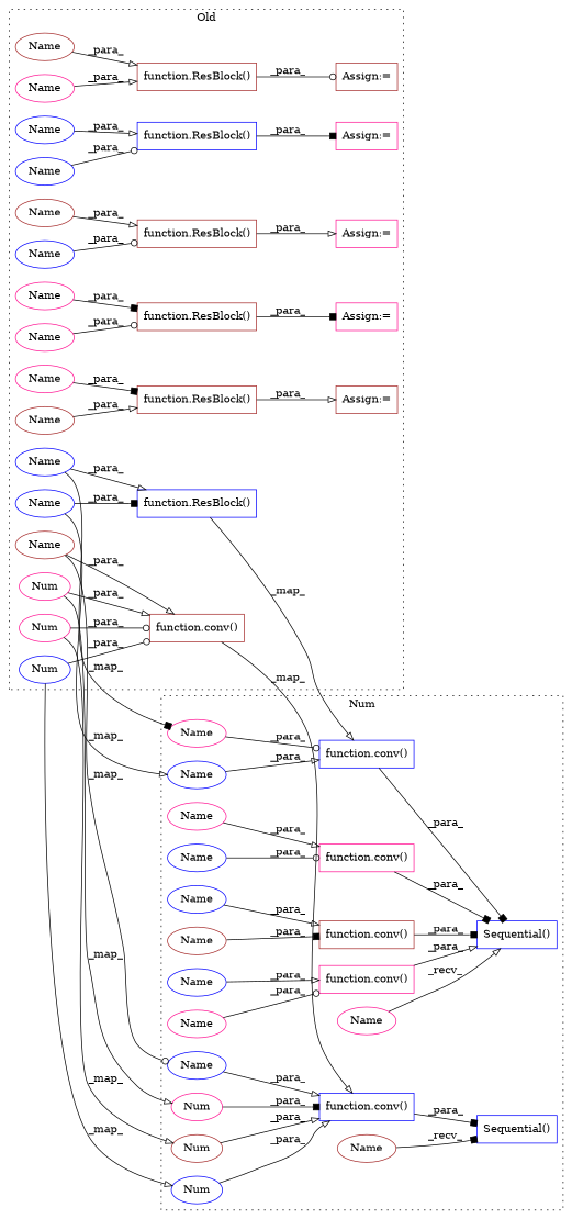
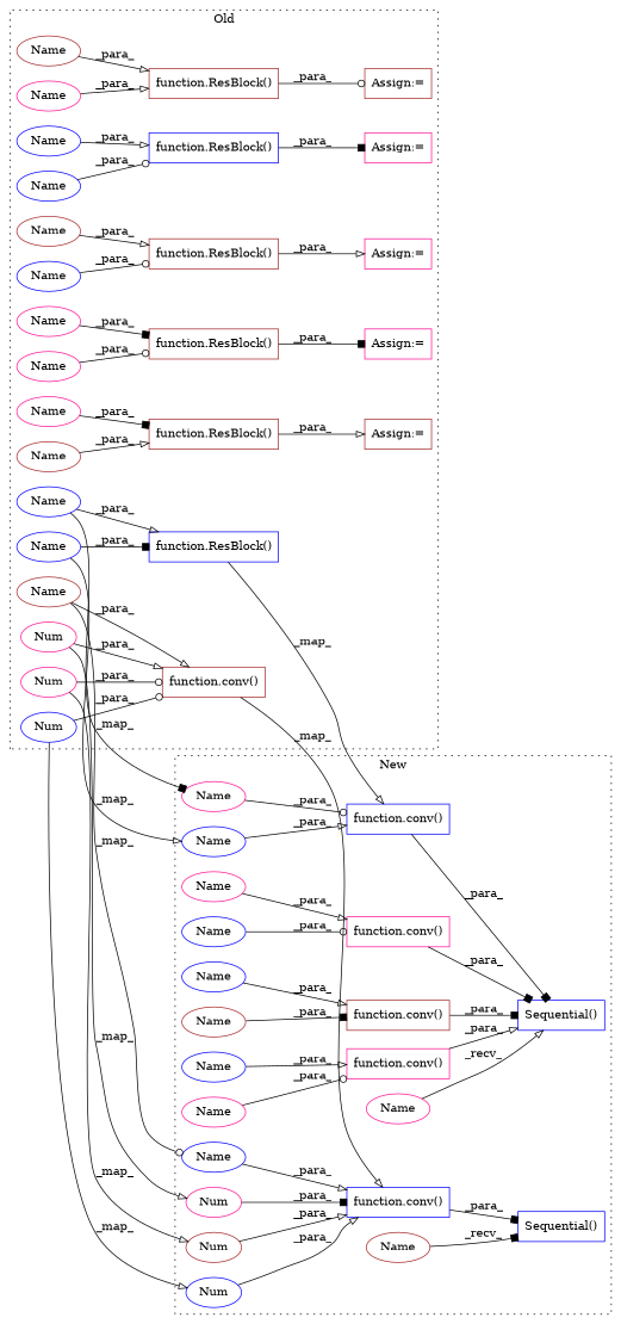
  digraph {
    rankdir=LR
    node [a=87 l=1 shape=ellipse color=blue]
    edge [arrowhead=onormal]
    n1 [a=75 l="9,1" label="function.ResBlock()" s="2010,2023" shape=box]
    n2 [a=75 l="9,1" label="function.ResBlock()" s="2185,2198" shape=box color=brown]
    n3 [a=68 l=3 label="Assign:=" s=2182 shape=box color=brown]
    n4 [a=75 l="9,1" label="function.ResBlock()" s="2150,2163" shape=box]
    n5 [a=68 l=3 label="Assign:=" s=2147 shape=box color=deeppink]
    n6 [a=75 l="9,1" label="function.ResBlock()" s="2115,2128" shape=box color=brown]
    n7 [a=68 l=3 label="Assign:=" s=2112 shape=box color=deeppink]
    n8 [a=75 l="9,1" label="function.ResBlock()" s="2080,2093" shape=box color=brown]
    n9 [a=68 l=3 label="Assign:=" s=2077 shape=box color=brown]
    n10 [a=75 l="9,1" label="function.ResBlock()" s="2045,2058" shape=box color=brown]
    n11 [a=68 l=3 label="Assign:=" s=2042 shape=box color=deeppink]
    n12 [a=75 l="5,1" label="function.conv()" s="1962,1988" shape=box color=brown]
    n13 [a=76 label=Num s=1984 color=deeppink]
    n14 [a=76 label=Num s=1987 color=deeppink]
    n15 [a=76 label=Num s=1981]
    n16 [label=Name s=2194 color=brown]
    n17 [label=Name s=2057]
    n18 [label=Name s=2162]
    n19 [label=Name s=2197 color=deeppink]
    n20 [label=Name s=2019]
    n21 [label=Name s=2124 color=deeppink]
    n22 [label=Name s=2159]
    n23 [label=Name s=2089 color=deeppink]
    n24 [label=Name s=2022]
    n25 [label=Name s=2092 color=brown]
    n26 [label=Name s=2054 color=brown]
    n27 [label=Name s=2127 color=deeppink]
    n28 [label=Name s=1978 color=brown]
    n29 [a=75 l="5,1" label="function.conv()" s="1200,1209" shape=box]
    n30 [a=75 l="27,11" label="Sequential()" s="1173,1378" shape=box]
    n31 [a=75 l="5,1" label="function.conv()" s="1296,1305" shape=box color=deeppink]
    n32 [a=75 l="27,15" label="Sequential()" s="1078,1132" shape=box]
    n33 [a=75 l="5,1" label="function.conv()" s="1368,1377" shape=box color=brown]
    n34 [a=75 l="5,1" label="function.conv()" s="1105,1131" shape=box]
    n35 [a=76 label=Num s=1127 color=deeppink]
    n36 [a=76 label=Num s=1130 color=brown]
    n37 [a=76 label=Num s=1124]
    n38 [a=75 l="5,1" label="function.conv()" s="1248,1257" shape=box color=deeppink]
    n39 [label=Name s=1253 color=deeppink]
    n40 [label=Name s=1376 color=brown]
    n41 [label=Name s=1208 color=deeppink]
    n42 [label=Name s=1121]
    n43 [label=Name s=1256]
    n44 [label=Name s=1373]
    n45 [label=Name s=1304]
    n46 [label=Name s=1205]
    n47 [label=Name s=1301 color=deeppink]
    n48 [l=2 label=Name s=1173 color=deeppink]
    n49 [l=2 label=Name s=1078 color=brown]
    subgraph cluster_1 {
      label=Old
      style=dotted
      n1
      n2
      n3
      n4
      n5
      n6
      n7
      n8
      n9
      n10
      n11
      n12
      n13
      n14
      n15
      n16
      n17
      n18
      n19
      n20
      n21
      n22
      n23
      n24
      n25
      n26
      n27
      n28
    }
    subgraph cluster_2 {
-     label=Num
+     label=New
      style=dotted
      n29
      n30
      n31
      n32
      n33
      n34
      n35
      n36
      n37
      n38
      n39
      n40
      n41
      n42
      n43
      n44
      n45
      n46
      n47
      n48
      n49
    }
    n1 -> n29 [label=_map_]
    n2 -> n3 [label=_para_ arrowhead=odot]
    n4 -> n5 [label=_para_ arrowhead=box]
    n6 -> n7 [label=_para_ arrowhead=box]
    n8 -> n9 [label=_para_]
    n10 -> n11 [label=_para_]
    n12 -> n34 [label=_map_]
    n13 -> n12 [label=_para_]
    n13 -> n35 [label=_map_]
    n14 -> n12 [label=_para_ arrowhead=odot]
    n14 -> n36 [label=_map_]
    n15 -> n12 [label=_para_ arrowhead=odot]
    n15 -> n37 [label=_map_]
    n16 -> n2 [label=_para_]
    n17 -> n10 [label=_para_ arrowhead=odot]
    n18 -> n4 [label=_para_ arrowhead=odot]
    n19 -> n2 [label=_para_]
    n20 -> n1 [label=_para_ arrowhead=box]
    n20 -> n46 [label=_map_]
    n21 -> n6 [label=_para_ arrowhead=box]
    n22 -> n4 [label=_para_]
    n23 -> n8 [label=_para_ arrowhead=box]
    n24 -> n1 [label=_para_]
    n24 -> n41 [label=_map_ arrowhead=box]
    n25 -> n8 [label=_para_]
    n26 -> n10 [label=_para_]
    n27 -> n6 [label=_para_ arrowhead=odot]
    n28 -> n12 [label=_para_]
    n28 -> n42 [label=_map_ arrowhead=odot]
    n29 -> n30 [label=_para_ arrowhead=box]
    n31 -> n30 [label=_para_]
    n33 -> n30 [label=_para_ arrowhead=box]
    n34 -> n32 [label=_para_ arrowhead=box]
    n35 -> n34 [label=_para_ arrowhead=box]
    n36 -> n34 [label=_para_]
    n37 -> n34 [label=_para_]
    n38 -> n30 [label=_para_ arrowhead=box]
    n39 -> n38 [label=_para_]
    n40 -> n33 [label=_para_ arrowhead=box]
    n41 -> n29 [label=_para_ arrowhead=odot]
    n42 -> n34 [label=_para_]
    n43 -> n38 [label=_para_ arrowhead=odot]
    n44 -> n33 [label=_para_]
    n45 -> n31 [label=_para_]
    n46 -> n29 [label=_para_]
    n47 -> n31 [label=_para_ arrowhead=odot]
    n48 -> n30 [label=_recv_]
    n49 -> n32 [label=_recv_ arrowhead=box]
  }
